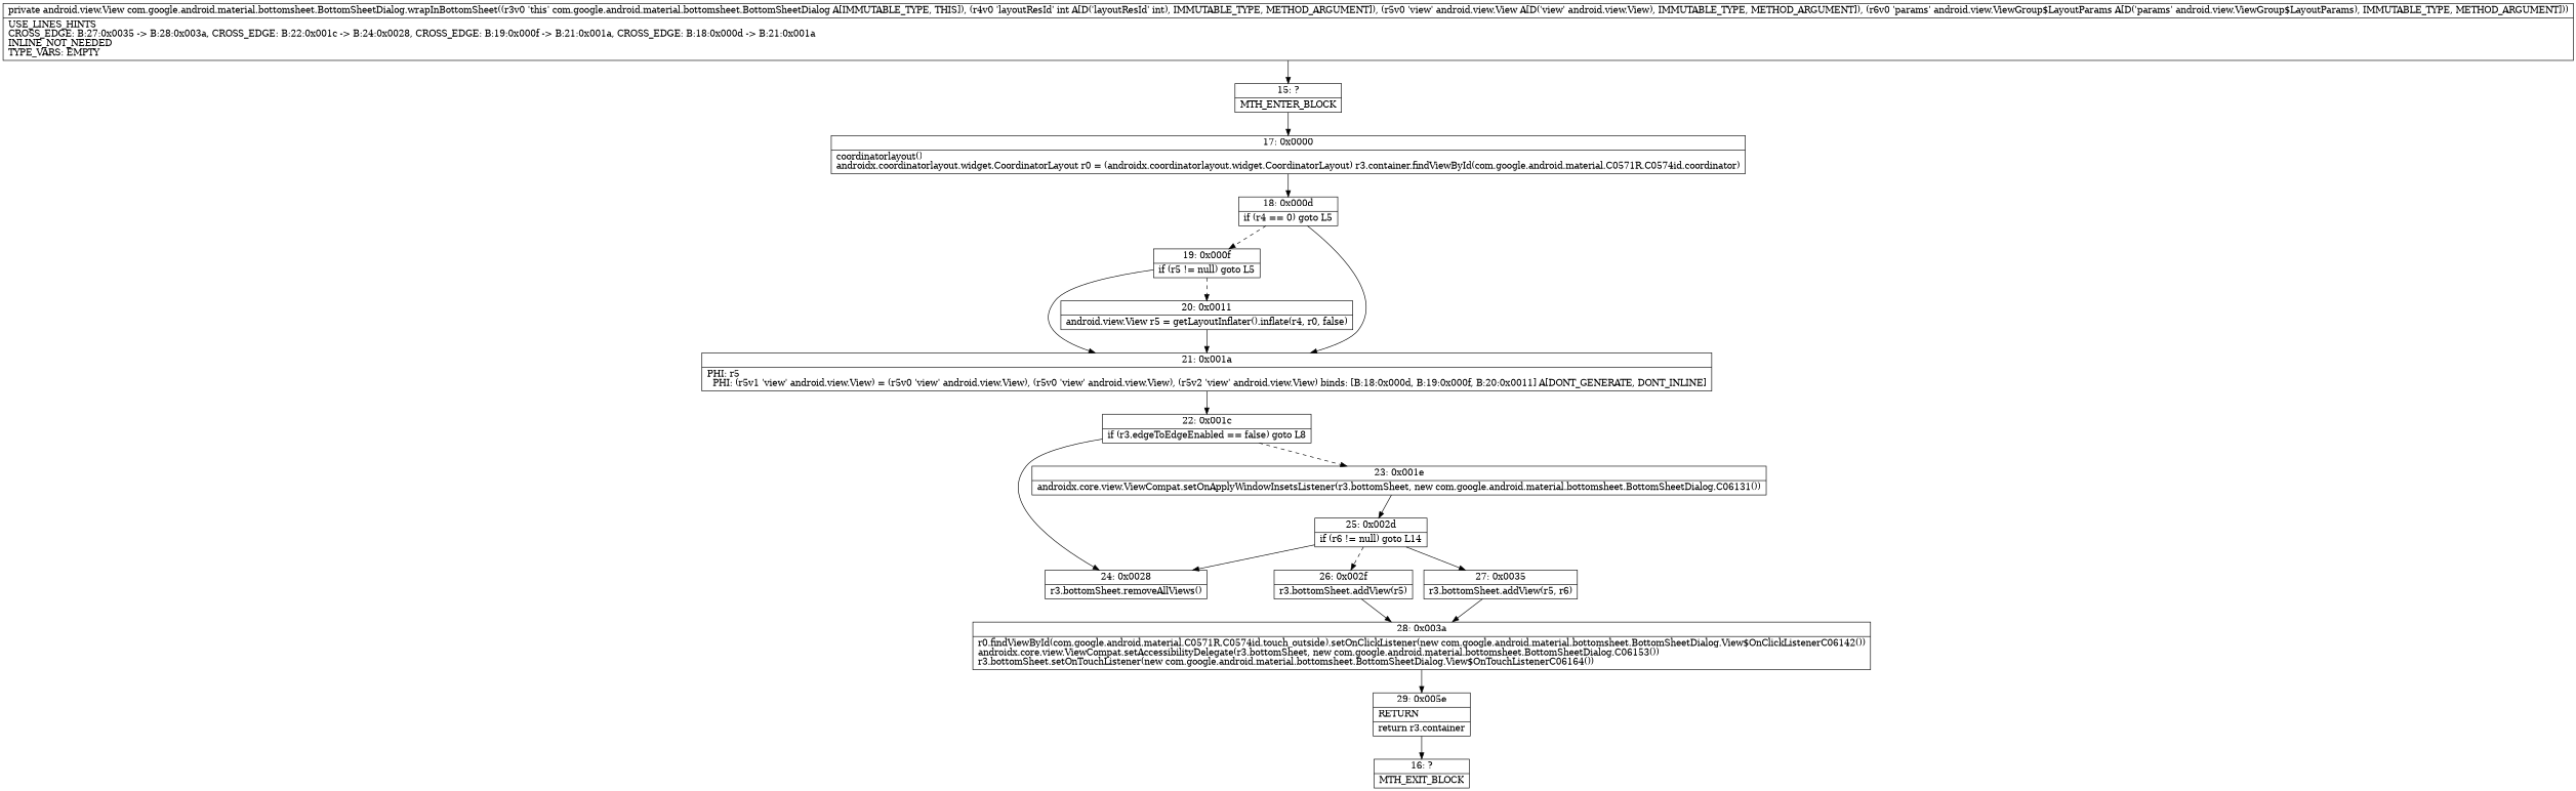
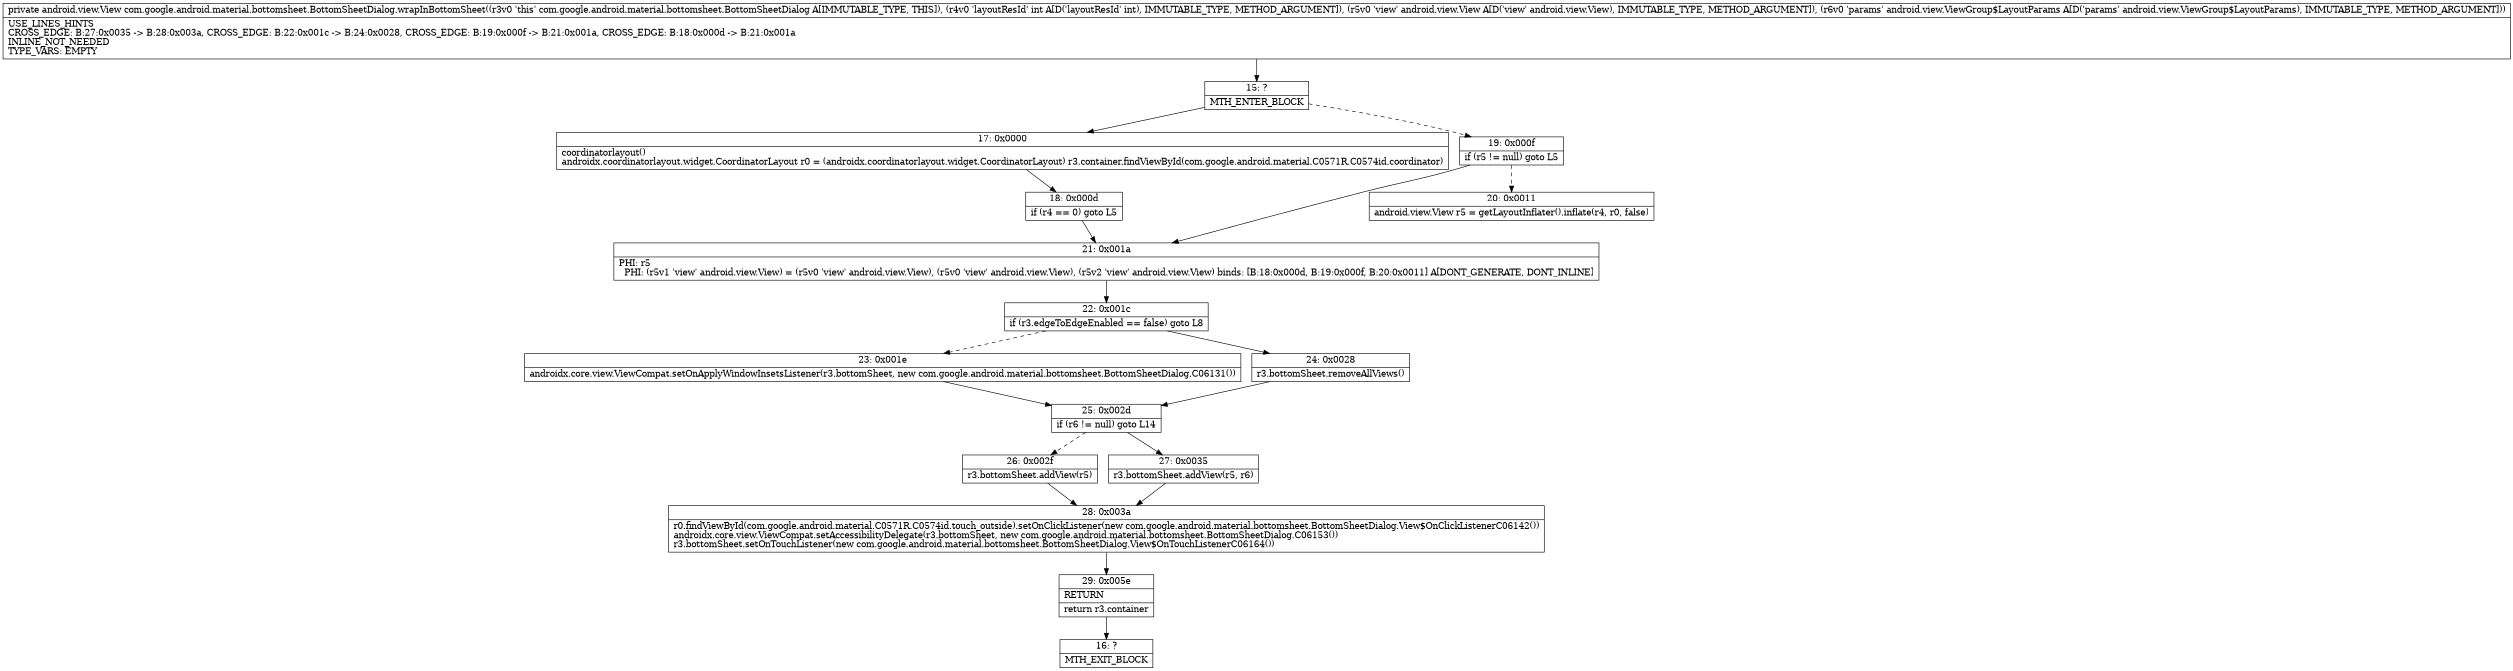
  digraph {
    node [shape=record]
    n1 [label="{15\:\ ?|MTH_ENTER_BLOCK\l}"]
    n2 [label="{17\:\ 0x0000|coordinatorlayout()\landroidx.coordinatorlayout.widget.CoordinatorLayout r0 = (androidx.coordinatorlayout.widget.CoordinatorLayout) r3.container.findViewById(com.google.android.material.C0571R.C0574id.coordinator)\l}"]
    n3 [label="{18\:\ 0x000d|if (r4 == 0) goto L5\l}"]
    n4 [label="{19\:\ 0x000f|if (r5 != null) goto L5\l}"]
    n5 [label="{21\:\ 0x001a|PHI: r5 \l  PHI: (r5v1 'view' android.view.View) = (r5v0 'view' android.view.View), (r5v0 'view' android.view.View), (r5v2 'view' android.view.View) binds: [B:18:0x000d, B:19:0x000f, B:20:0x0011] A[DONT_GENERATE, DONT_INLINE]\l}"]
    n6 [label="{20\:\ 0x0011|android.view.View r5 = getLayoutInflater().inflate(r4, r0, false)\l}"]
    n7 [label="{22\:\ 0x001c|if (r3.edgeToEdgeEnabled == false) goto L8\l}"]
    n8 [label="{23\:\ 0x001e|androidx.core.view.ViewCompat.setOnApplyWindowInsetsListener(r3.bottomSheet, new com.google.android.material.bottomsheet.BottomSheetDialog.C06131())\l}"]
    n9 [label="{24\:\ 0x0028|r3.bottomSheet.removeAllViews()\l}"]
    n10 [label="{25\:\ 0x002d|if (r6 != null) goto L14\l}"]
    n11 [label="{26\:\ 0x002f|r3.bottomSheet.addView(r5)\l}"]
    n12 [label="{27\:\ 0x0035|r3.bottomSheet.addView(r5, r6)\l}"]
    n13 [label="{28\:\ 0x003a|r0.findViewById(com.google.android.material.C0571R.C0574id.touch_outside).setOnClickListener(new com.google.android.material.bottomsheet.BottomSheetDialog.View$OnClickListenerC06142())\landroidx.core.view.ViewCompat.setAccessibilityDelegate(r3.bottomSheet, new com.google.android.material.bottomsheet.BottomSheetDialog.C06153())\lr3.bottomSheet.setOnTouchListener(new com.google.android.material.bottomsheet.BottomSheetDialog.View$OnTouchListenerC06164())\l}"]
    n14 [label="{29\:\ 0x005e|RETURN\l|return r3.container\l}"]
    n15 [label="{16\:\ ?|MTH_EXIT_BLOCK\l}"]
    n16 [label="{private android.view.View com.google.android.material.bottomsheet.BottomSheetDialog.wrapInBottomSheet((r3v0 'this' com.google.android.material.bottomsheet.BottomSheetDialog A[IMMUTABLE_TYPE, THIS]), (r4v0 'layoutResId' int A[D('layoutResId' int), IMMUTABLE_TYPE, METHOD_ARGUMENT]), (r5v0 'view' android.view.View A[D('view' android.view.View), IMMUTABLE_TYPE, METHOD_ARGUMENT]), (r6v0 'params' android.view.ViewGroup$LayoutParams A[D('params' android.view.ViewGroup$LayoutParams), IMMUTABLE_TYPE, METHOD_ARGUMENT]))  | USE_LINES_HINTS\lCROSS_EDGE: B:27:0x0035 \-\> B:28:0x003a, CROSS_EDGE: B:22:0x001c \-\> B:24:0x0028, CROSS_EDGE: B:19:0x000f \-\> B:21:0x001a, CROSS_EDGE: B:18:0x000d \-\> B:21:0x001a\lINLINE_NOT_NEEDED\lTYPE_VARS: EMPTY\l}"]
    n1 -> n2
    n2 -> n3
-   n3 -> n4 [style=dashed]
+   n1 -> n4 [style=dashed]
    n3 -> n5
    n4 -> n5
    n4 -> n6 [style=dashed]
    n5 -> n7
-   n6 -> n5
    n7 -> n8 [style=dashed]
    n7 -> n9
    n8 -> n10
-   n10 -> n9
+   n9 -> n10
    n10 -> n11 [style=dashed]
    n10 -> n12
    n11 -> n13
    n12 -> n13
    n13 -> n14
    n14 -> n15
    n16 -> n1
  }
